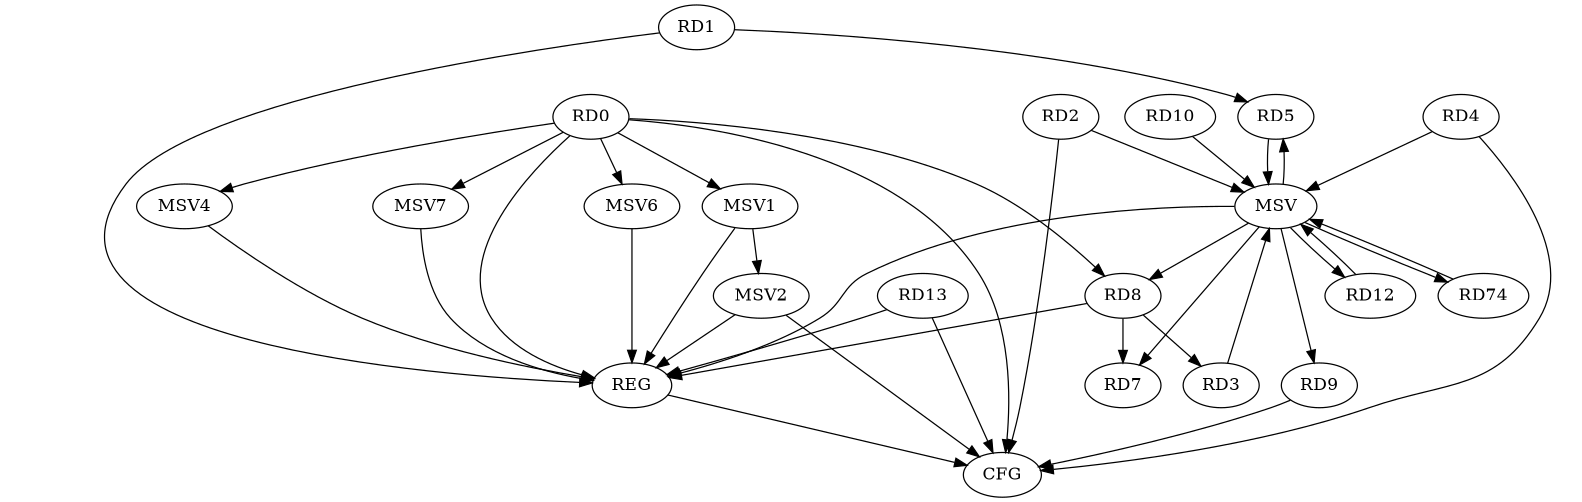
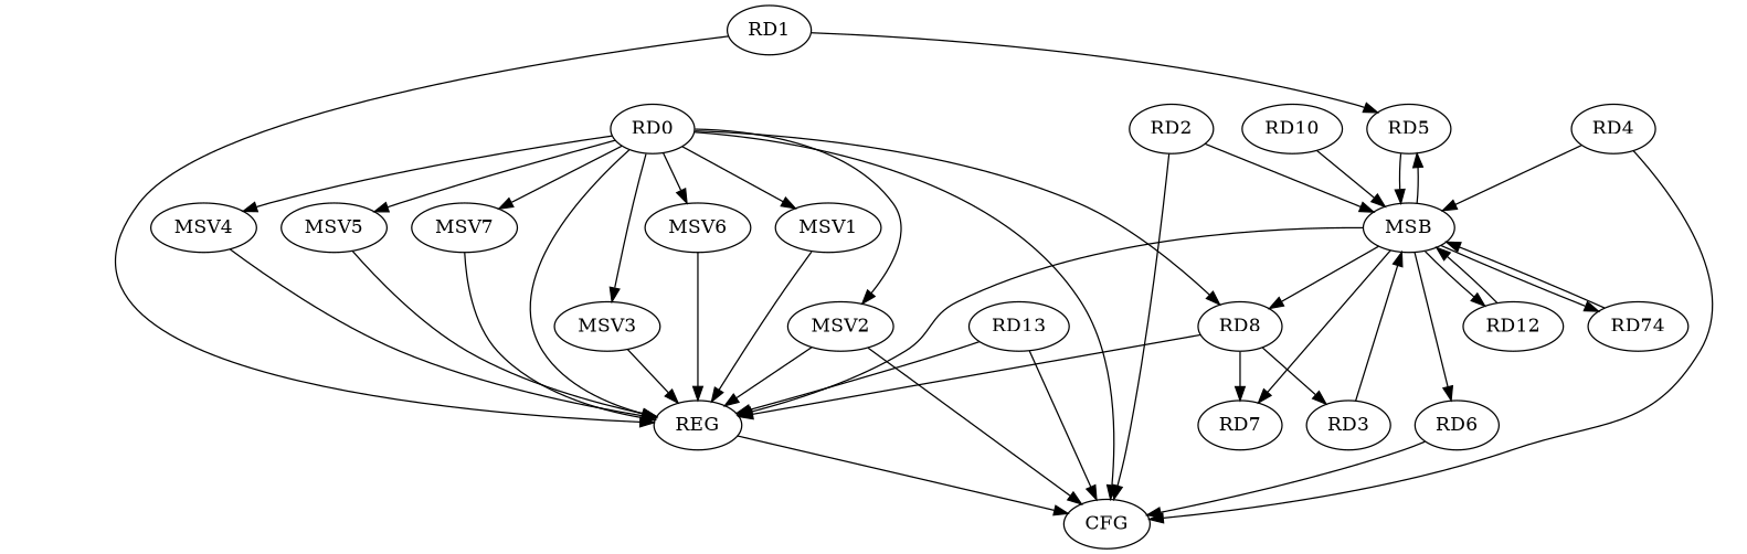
  strict digraph {
    n1 [label=RD1]
    n2 [label=RD5]
    n3 [label=REG]
-   n4 [label=MSV]
+   n4 [label=MSB]
    n5 [label=CFG]
    n6 [label=RD2]
    n7 [label=RD8]
    n8 [label=RD7]
-   n9 [label=RD9]
+   n9 [label=RD6]
    n10 [label=RD12]
    n11 [label=RD74]
    n12 [label=RD3]
    n13 [label=RD4]
    n14 [label=RD0]
    n15 [label=MSV1]
    n16 [label=MSV2]
+   n17 [label=MSV3]
    n18 [label=MSV4]
+   n19 [label=MSV5]
    n20 [label=MSV6]
    n21 [label=MSV7]
    n22 [label=RD10]
    n23 [label=RD13]
    n1 -> n2
    n1 -> n3
    n2 -> n4
    n3 -> n5
    n4 -> n2
    n4 -> n3
    n4 -> n7
    n4 -> n8
    n4 -> n9
    n4 -> n10
    n4 -> n11
    n6 -> n4
    n6 -> n5
    n7 -> n3
    n7 -> n8
    n7 -> n12
    n9 -> n5
    n10 -> n4
    n11 -> n4
    n12 -> n4
    n13 -> n4
    n13 -> n5
    n14 -> n3
    n14 -> n5
    n14 -> n7
    n14 -> n15
-   n15 -> n16
+   n14 -> n16
+   n14 -> n17
    n14 -> n18
+   n14 -> n19
    n14 -> n20
    n14 -> n21
    n15 -> n3
    n16 -> n3
    n16 -> n5
+   n17 -> n3
    n18 -> n3
+   n19 -> n3
    n20 -> n3
    n21 -> n3
    n22 -> n4
    n23 -> n3
    n23 -> n5
  }
